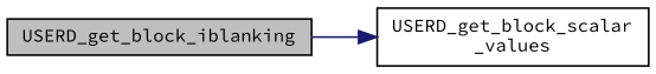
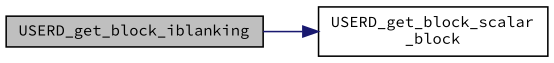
  digraph {
    rankdir=LR
    fontname="Source Code Pro"
    node [color=black fontname="Source Code Pro" fontsize=10 shape=record]
    n1 [fillcolor=grey75 fontcolor=black height=0.2 label=USERD_get_block_iblanking style=filled width=0.4]
-   n2 [height=0.2 label="USERD_get_block_scalar\l_values" width=0.4]
+   n2 [height=0.2 label="USERD_get_block_scalar\l_block" width=0.4]
    n1 -> n2 [color=midnightblue fontname="Source Code Pro" fontsize=10 labelfontname=Helvetica labelfontsize=10 style=solid]
  }
